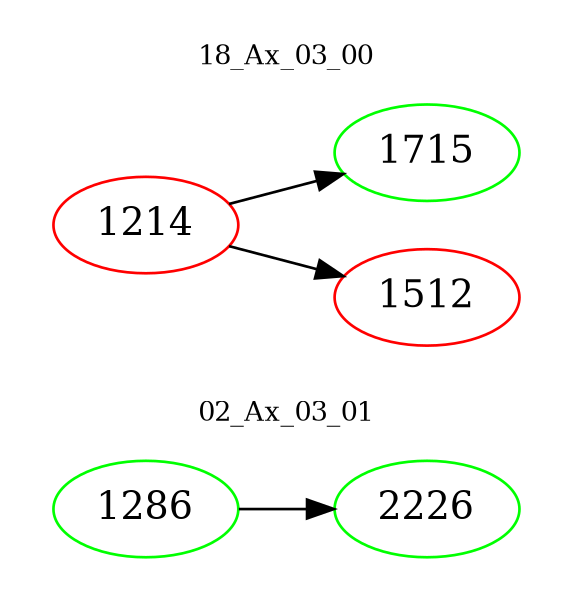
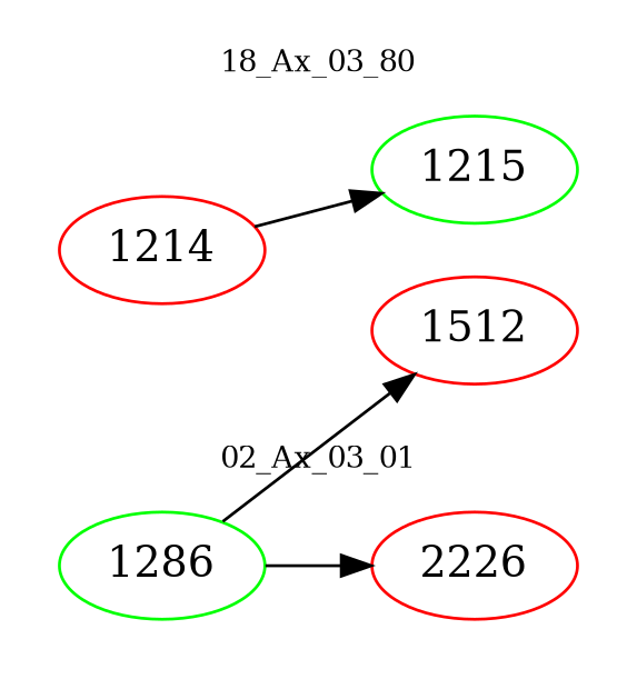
  digraph {
    rankdir=LR
    node [color=red]
    edge [color=black]
    n1 [label=1214]
    n2 [label=1512]
-   n3 [color=green label=1715]
+   n3 [color=green label=1215]
    n4 [color=green label=1286]
-   n5 [color=green label=2226]
+   n5 [label=2226]
    subgraph cluster_1 {
      color=white
      fontsize=10
-     label="18_Ax_03_00"
+     label="18_Ax_03_80"
      n1
      n2
      n3
    }
    subgraph cluster_2 {
      color=white
      fontsize=10
      label="02_Ax_03_01"
      n4
      n5
    }
-   n1 -> n2
+   n4 -> n2
    n1 -> n3
    n4 -> n5
  }
